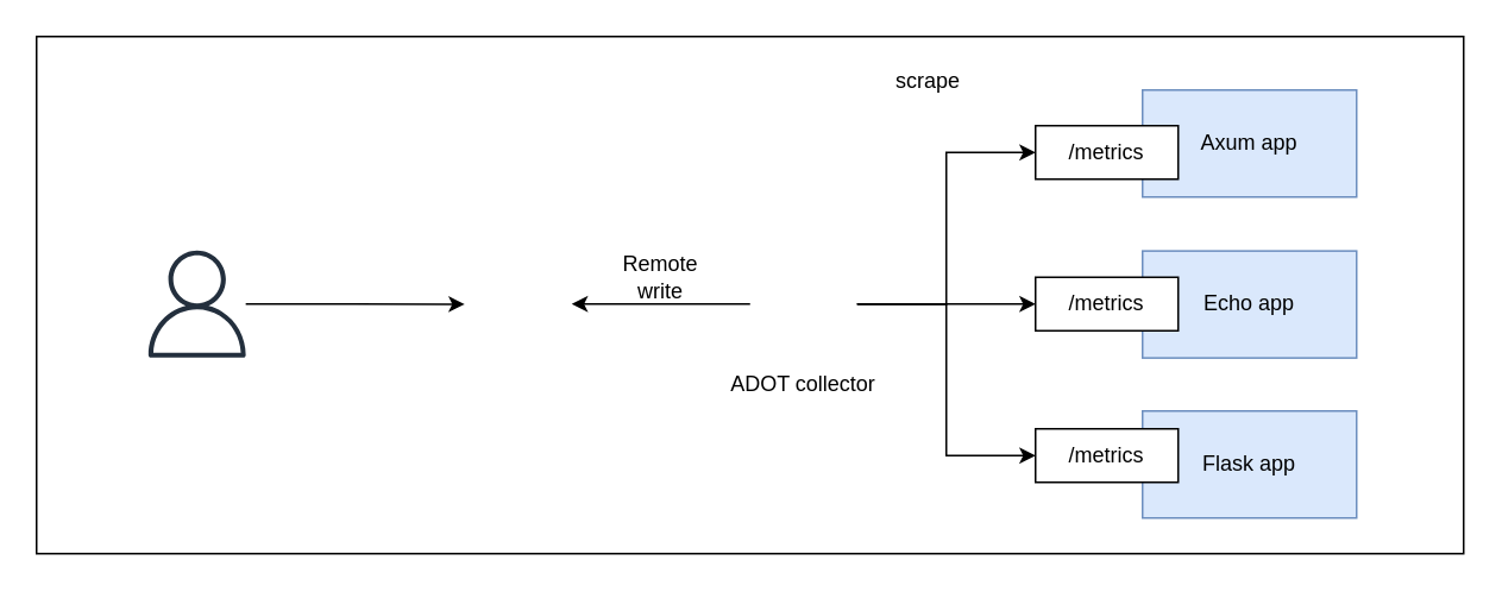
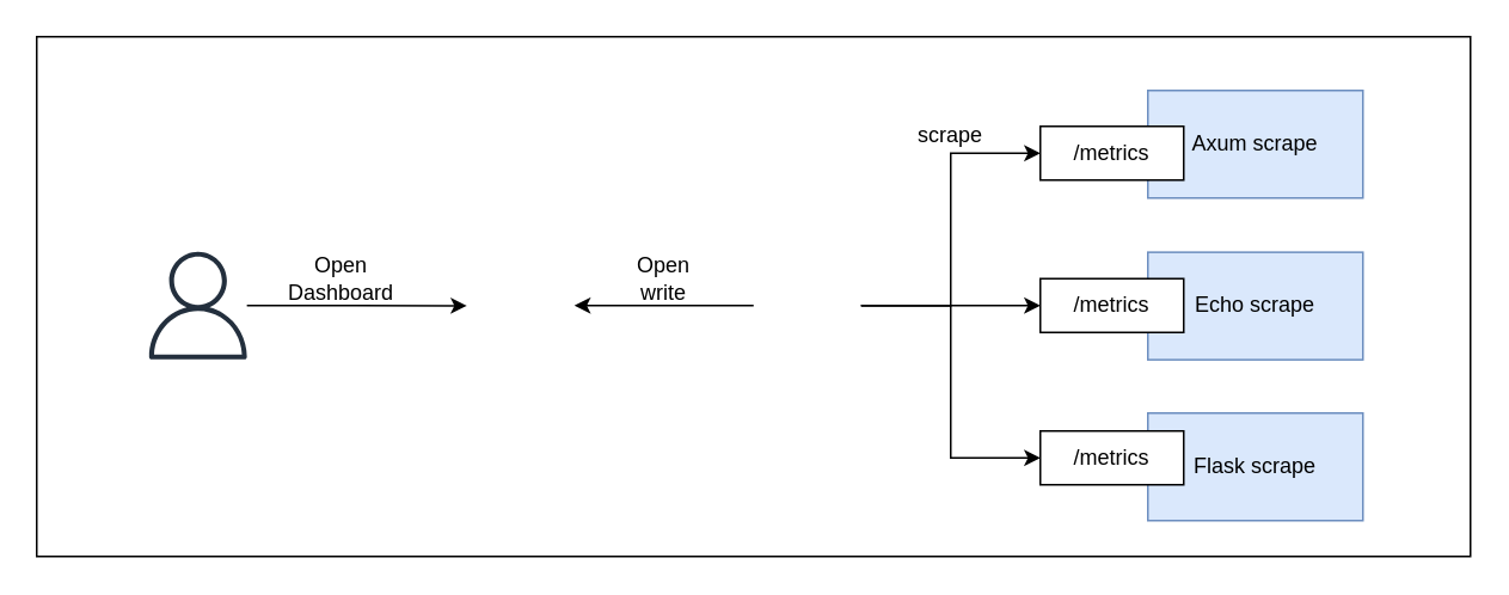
  <mxCell id="0" />
  <mxCell id="1" parent="0" />
  <mxCell id="2" value="" style="rounded=0;whiteSpace=wrap;html=1;" vertex="1" parent="1"><mxGeometry x="20" y="20" width="800" height="290" as="geometry" /></mxCell>
  <mxCell id="3" value="" style="shape=image;imageAspect=0;aspect=fixed;verticalLabelPosition=bottom;verticalAlign=top;image=https://upload.wikimedia.org/wikipedia/commons/3/38/Prometheus_software_logo.svg;" vertex="1" parent="1"><mxGeometry x="260" y="140.26" width="60" height="59.48" as="geometry" /></mxCell>
  <mxCell id="4" style="edgeStyle=orthogonalEdgeStyle;rounded=0;orthogonalLoop=1;jettySize=auto;html=1;" edge="1" parent="1" source="5" target="3"><mxGeometry relative="1" as="geometry" /></mxCell>
  <mxCell id="5" value="" style="sketch=0;outlineConnect=0;fontColor=#232F3E;gradientColor=none;fillColor=#232F3D;strokeColor=none;dashed=0;verticalLabelPosition=bottom;verticalAlign=top;align=center;html=1;fontSize=12;fontStyle=0;aspect=fixed;pointerEvents=1;shape=mxgraph.aws4.user;" vertex="1" parent="1"><mxGeometry x="80" y="140" width="60" height="60" as="geometry" /></mxCell>
- <mxCell id="6" value="Axum app" style="rounded=0;whiteSpace=wrap;html=1;fillColor=#dae8fc;strokeColor=#6c8ebf;" vertex="1" parent="1"><mxGeometry x="640" y="50" width="120" height="60" as="geometry" /></mxCell>
+ <mxCell id="6" value="Axum scrape" style="rounded=0;whiteSpace=wrap;html=1;fillColor=#dae8fc;strokeColor=#6c8ebf;" vertex="1" parent="1"><mxGeometry x="640" y="50" width="120" height="60" as="geometry" /></mxCell>
  <mxCell id="7" value="/metrics" style="rounded=0;whiteSpace=wrap;html=1;" vertex="1" parent="1"><mxGeometry x="580" y="70" width="80" height="30" as="geometry" /></mxCell>
- <mxCell id="8" value="Echo app" style="rounded=0;whiteSpace=wrap;html=1;fillColor=#dae8fc;strokeColor=#6c8ebf;" vertex="1" parent="1"><mxGeometry x="640" y="140.26" width="120" height="60" as="geometry" /></mxCell>
- <mxCell id="9" value="Flask app" style="rounded=0;whiteSpace=wrap;html=1;fillColor=#dae8fc;strokeColor=#6c8ebf;" vertex="1" parent="1"><mxGeometry x="640" y="230" width="120" height="60" as="geometry" /></mxCell>
+ <mxCell id="8" value="Echo scrape" style="rounded=0;whiteSpace=wrap;html=1;fillColor=#dae8fc;strokeColor=#6c8ebf;" vertex="1" parent="1"><mxGeometry x="640" y="140.26" width="120" height="60" as="geometry" /></mxCell>
+ <mxCell id="9" value="Flask scrape" style="rounded=0;whiteSpace=wrap;html=1;fillColor=#dae8fc;strokeColor=#6c8ebf;" vertex="1" parent="1"><mxGeometry x="640" y="230" width="120" height="60" as="geometry" /></mxCell>
  <mxCell id="10" value="/metrics" style="rounded=0;whiteSpace=wrap;html=1;" vertex="1" parent="1"><mxGeometry x="580" y="155" width="80" height="30" as="geometry" /></mxCell>
  <mxCell id="11" value="/metrics" style="rounded=0;whiteSpace=wrap;html=1;" vertex="1" parent="1"><mxGeometry x="580" y="240" width="80" height="30" as="geometry" /></mxCell>
+ <mxCell id="12" value="Open Dashboard" style="text;html=1;strokeColor=none;fillColor=none;align=center;verticalAlign=middle;whiteSpace=wrap;rounded=0;" vertex="1" parent="1"><mxGeometry x="160" y="140" width="60" height="30" as="geometry" /></mxCell>
  <mxCell id="13" style="edgeStyle=orthogonalEdgeStyle;rounded=0;orthogonalLoop=1;jettySize=auto;html=1;entryX=0;entryY=0.5;entryDx=0;entryDy=0;" edge="1" parent="1" source="17" target="7"><mxGeometry relative="1" as="geometry" /></mxCell>
  <mxCell id="14" style="edgeStyle=orthogonalEdgeStyle;rounded=0;orthogonalLoop=1;jettySize=auto;html=1;entryX=0;entryY=0.5;entryDx=0;entryDy=0;" edge="1" parent="1" source="17" target="10"><mxGeometry relative="1" as="geometry" /></mxCell>
  <mxCell id="15" style="edgeStyle=orthogonalEdgeStyle;rounded=0;orthogonalLoop=1;jettySize=auto;html=1;entryX=0;entryY=0.5;entryDx=0;entryDy=0;" edge="1" parent="1" source="17" target="11"><mxGeometry relative="1" as="geometry" /></mxCell>
  <mxCell id="16" style="edgeStyle=orthogonalEdgeStyle;rounded=0;orthogonalLoop=1;jettySize=auto;html=1;entryX=1;entryY=0.5;entryDx=0;entryDy=0;" edge="1" parent="1" source="17" target="3"><mxGeometry relative="1" as="geometry" /></mxCell>
  <mxCell id="17" value="" style="shape=image;imageAspect=0;aspect=fixed;verticalLabelPosition=bottom;verticalAlign=top;image=https://github.com/awslabs/aws-icons-for-plantuml/blob/main/dist/ManagementGovernance/DistroforOpenTelemetry.png?raw=true;" vertex="1" parent="1"><mxGeometry x="420" y="140" width="60" height="60" as="geometry" /></mxCell>
- <mxCell id="18" value="Remote write" style="text;html=1;strokeColor=none;fillColor=none;align=center;verticalAlign=middle;whiteSpace=wrap;rounded=0;" vertex="1" parent="1"><mxGeometry x="340" y="140" width="60" height="30" as="geometry" /></mxCell>
- <mxCell id="19" value="ADOT collector" style="text;html=1;strokeColor=none;fillColor=none;align=center;verticalAlign=middle;whiteSpace=wrap;rounded=0;" vertex="1" parent="1"><mxGeometry x="385" y="200.26" width="130" height="30" as="geometry" /></mxCell>
- <mxCell id="20" value="scrape" style="text;html=1;strokeColor=none;fillColor=none;align=center;verticalAlign=middle;whiteSpace=wrap;rounded=0;" vertex="1" parent="1"><mxGeometry x="490" y="30" width="60" height="30" as="geometry" /></mxCell>
+ <mxCell id="18" value="Open write" style="text;html=1;strokeColor=none;fillColor=none;align=center;verticalAlign=middle;whiteSpace=wrap;rounded=0;" vertex="1" parent="1"><mxGeometry x="340" y="140" width="60" height="30" as="geometry" /></mxCell>
+ <mxCell id="20" value="scrape" style="text;html=1;strokeColor=none;fillColor=none;align=center;verticalAlign=middle;whiteSpace=wrap;rounded=0;" vertex="1" parent="1"><mxGeometry x="500" y="60" width="60" height="30" as="geometry" /></mxCell>
